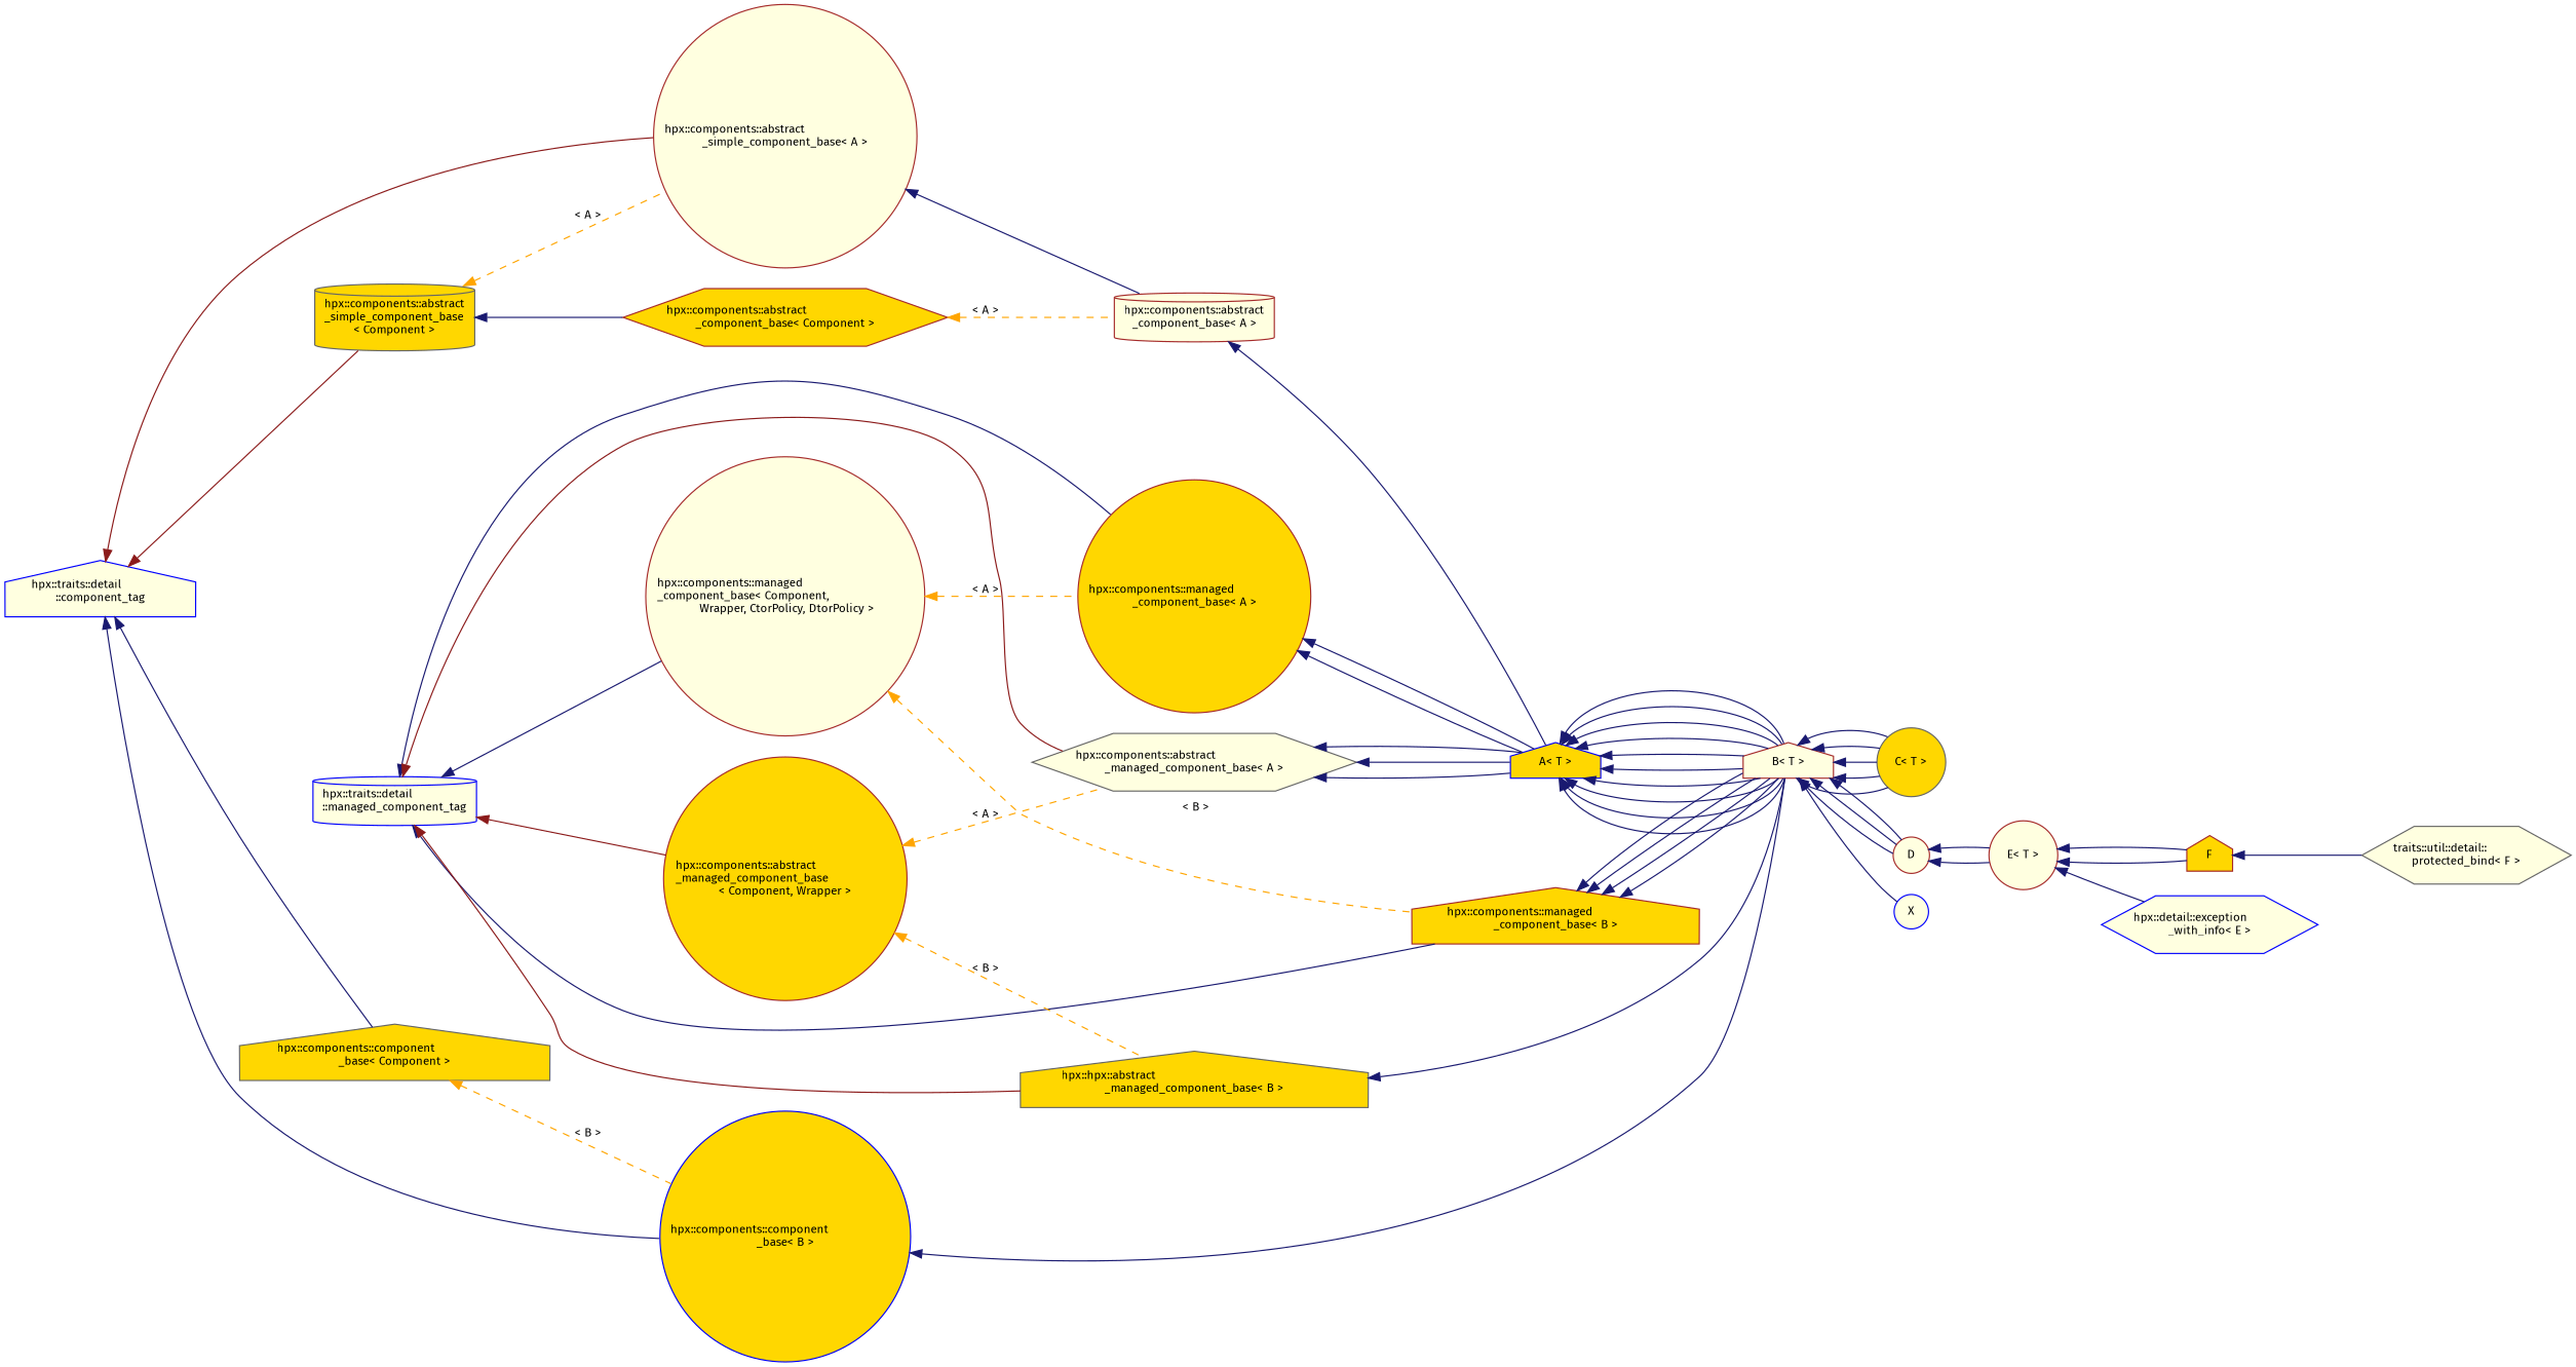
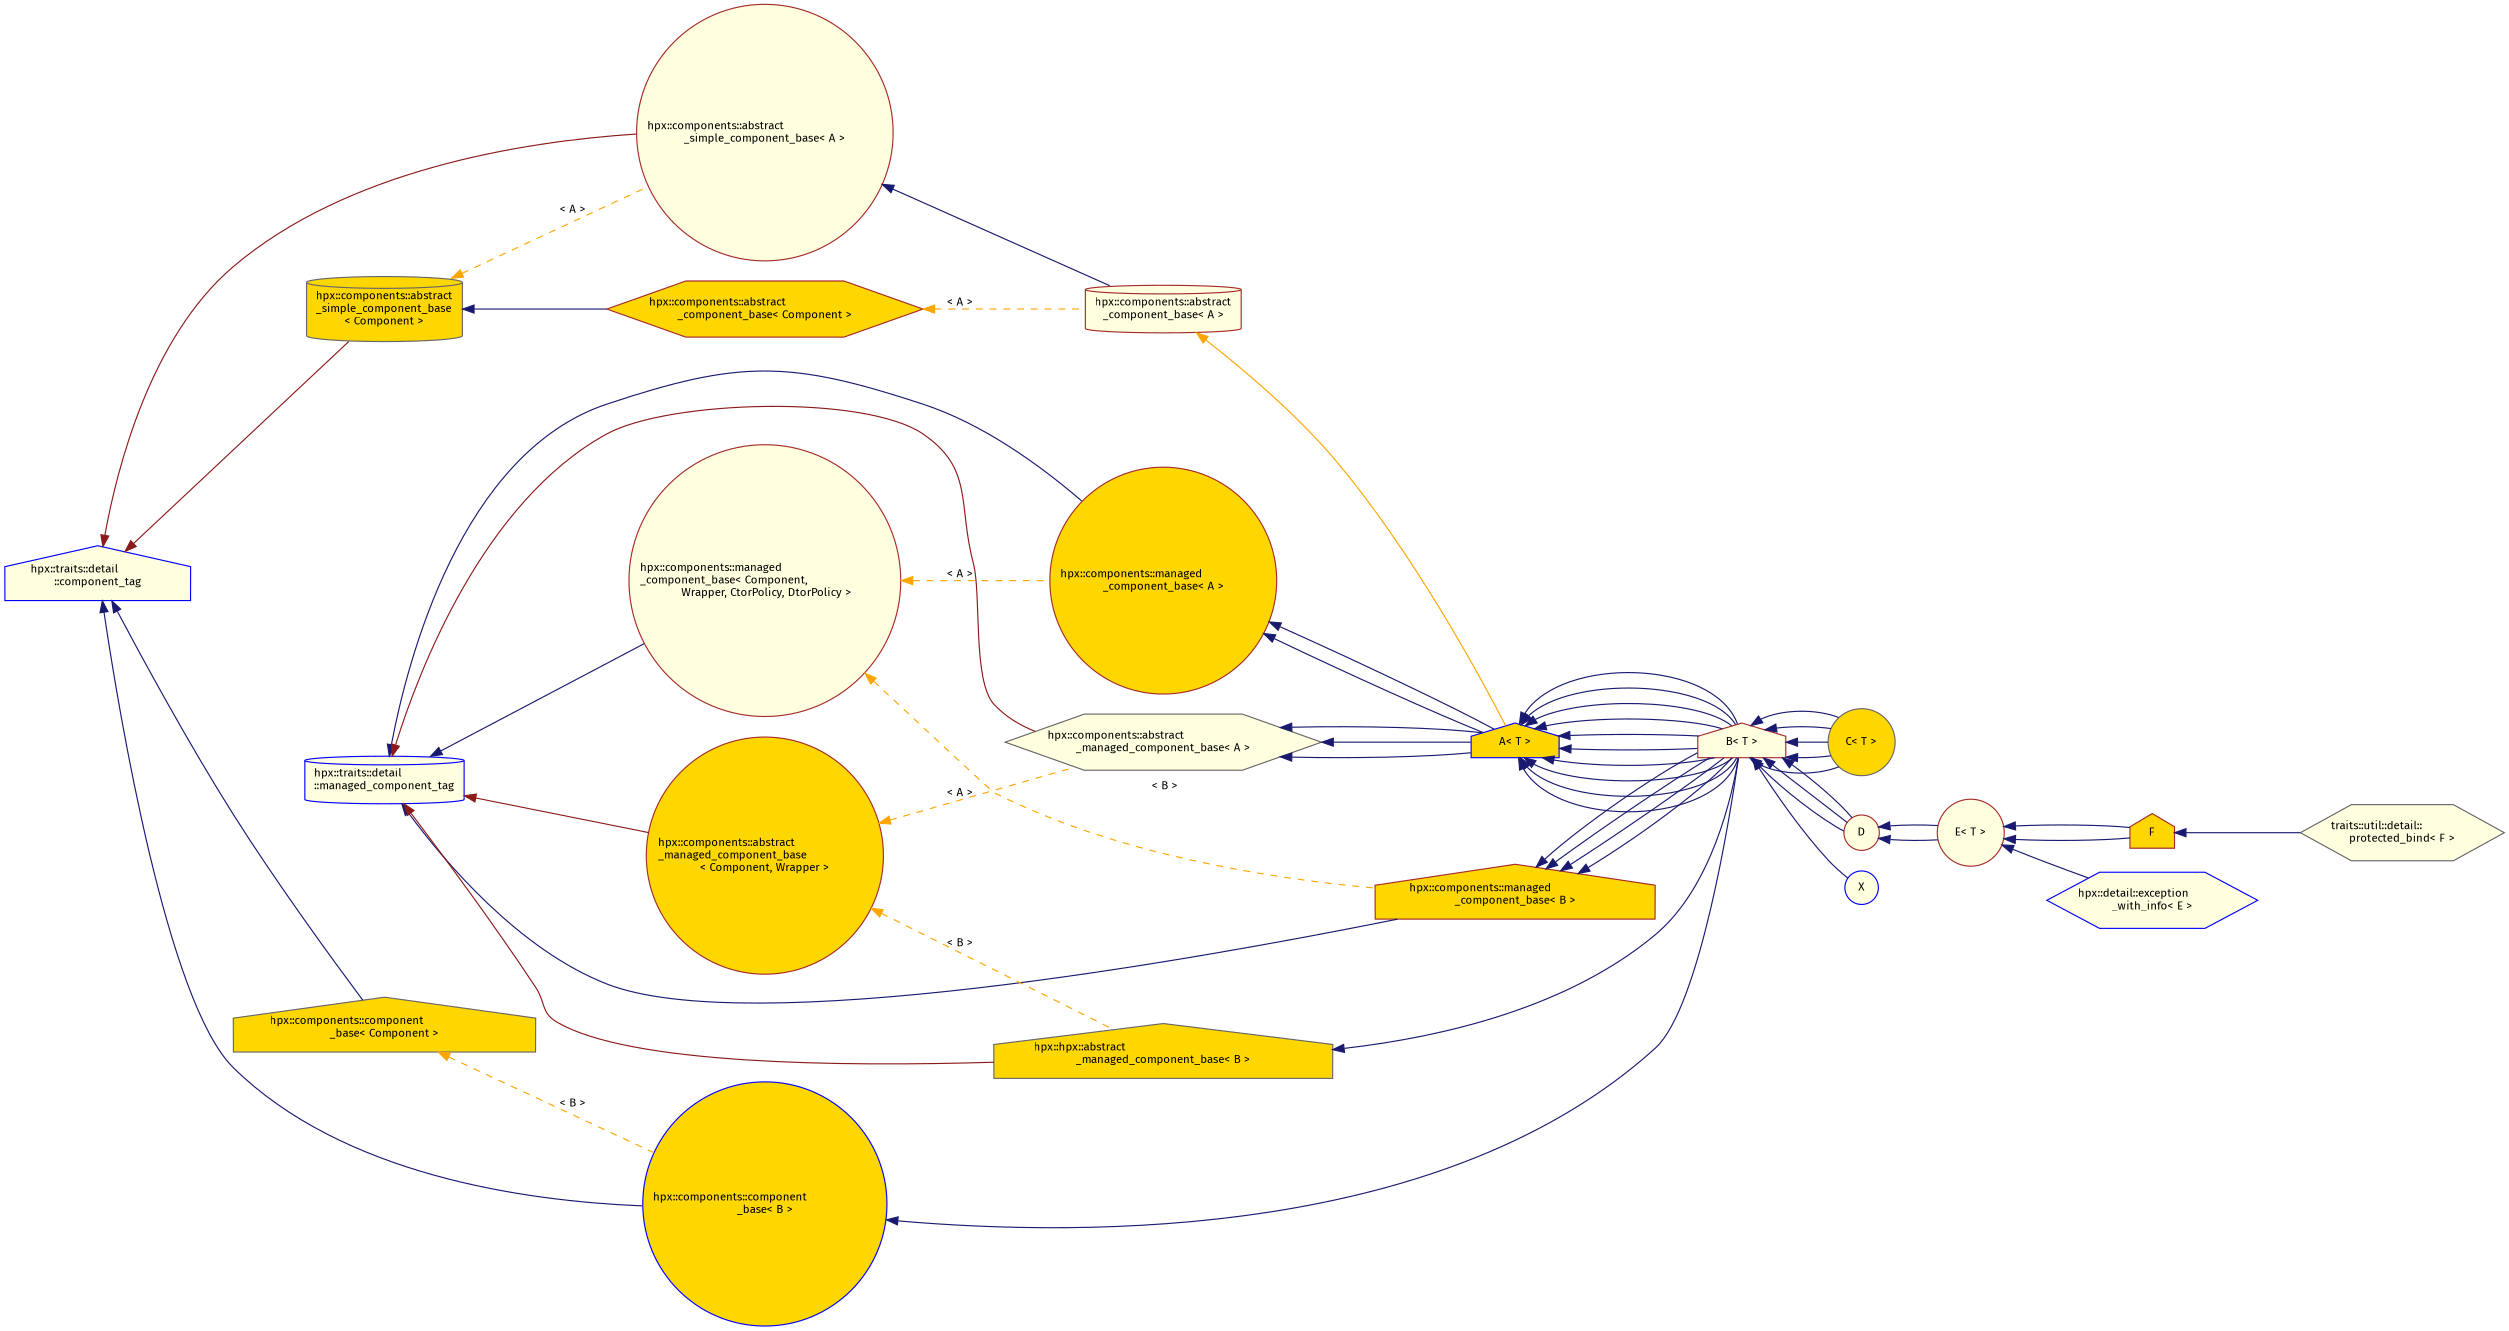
  digraph {
    fontname="Fira Sans"
    rankdir=LR
    node [color=brown fillcolor=lightyellow fontname="Fira Sans" fontsize=10 shape=circle style=filled]
    edge [color=midnightblue dir=back fontname="Fira Sans" fontsize=10 labelfontname=Helvetica labelfontsize=10 style=solid]
    n1 [fontcolor=black height=0.2 label="B\< T \>" shape=house width=0.4]
    n2 [color=gray40 fillcolor=gold height=0.2 label="C\< T \>" width=0.4]
    n3 [height=0.2 label=D width=0.4]
    n4 [color=blue height=0.2 label=X width=0.4]
    n5 [height=0.2 label="E\< T \>" width=0.4]
    n6 [color=blue fillcolor=gold height=0.2 label="A\< T \>" shape=house width=0.4]
    n7 [fillcolor=gold height=0.2 label="hpx::components::managed\l_component_base\< A \>" width=0.4]
    n8 [color=blue height=0.2 label="hpx::traits::detail\l::managed_component_tag" shape=cylinder width=0.4]
    n9 [height=0.2 label="hpx::components::managed\l_component_base\< Component,\l Wrapper, CtorPolicy, DtorPolicy \>" width=0.4]
    n10 [color=gray40 height=0.2 label="hpx::components::abstract\l_managed_component_base\< A \>" shape=hexagon width=0.4]
    n11 [fillcolor=gold height=0.2 label="hpx::components::abstract\l_managed_component_base\l\< Component, Wrapper \>" width=0.4]
    n12 [fillcolor=gold height=0.2 label="hpx::components::managed\l_component_base\< B \>" shape=house width=0.4]
    n13 [color=gray40 fillcolor=gold height=0.2 label="hpx::hpx::abstract\l_managed_component_base\< B \>" shape=house width=0.4]
    n14 [height=0.2 label="hpx::components::abstract\l_component_base\< A \>" shape=cylinder width=0.4]
    n15 [height=0.2 label="hpx::components::abstract\l_simple_component_base\< A \>" width=0.4]
    n16 [color=blue height=0.2 label="hpx::traits::detail\l::component_tag" shape=house width=0.4]
    n17 [color=gray40 fillcolor=gold height=0.2 label="hpx::components::abstract\l_simple_component_base\l\< Component \>" shape=cylinder width=0.4]
    n18 [color=blue fillcolor=gold height=0.2 label="hpx::components::component\l_base\< B \>" width=0.4]
    n19 [color=gray40 fillcolor=gold height=0.2 label="hpx::components::component\l_base\< Component \>" shape=house width=0.4]
    n20 [fillcolor=gold height=0.2 label="hpx::components::abstract\l_component_base\< Component \>" shape=hexagon width=0.4]
    n21 [fillcolor=gold height=0.2 label=F shape=house width=0.4]
    n22 [color=blue height=0.2 label="hpx::detail::exception\l_with_info\< E \>" shape=hexagon width=0.4]
    n23 [color=gray40 height=0.2 label="traits::util::detail::\lprotected_bind\< F \>" shape=hexagon width=0.4]
    n1 -> n2
    n1 -> n2
    n1 -> n2
    n1 -> n2
    n1 -> n2
    n1 -> n3
    n1 -> n3
    n1 -> n3
    n1 -> n4
    n3 -> n5
    n3 -> n5
    n5 -> n21
    n5 -> n21
    n5 -> n22
    n6 -> n1
    n6 -> n1
    n6 -> n1
    n6 -> n1
    n6 -> n1
    n6 -> n1
    n6 -> n1
    n6 -> n1
    n6 -> n1
    n6 -> n1
    n7 -> n6
    n7 -> n6
    n8 -> n7
    n8 -> n9
    n8 -> n10 [color=firebrick4]
    n8 -> n11 [color=firebrick4]
    n8 -> n12
    n8 -> n13 [color=firebrick4]
    n9 -> n7 [color=orange label=" \< A \>" style=dashed]
    n9 -> n12 [color=orange label=" \< B \>" style=dashed]
    n10 -> n6
    n10 -> n6
    n10 -> n6
    n11 -> n10 [color=orange label=" \< A \>" style=dashed]
    n11 -> n13 [color=orange label=" \< B \>" style=dashed]
    n12 -> n1
    n12 -> n1
    n12 -> n1
    n12 -> n1
    n13 -> n1
-   n14 -> n6
+   n14 -> n6 [color=orange]
    n15 -> n14
    n16 -> n15 [color=firebrick4]
    n16 -> n17 [color=firebrick4]
    n16 -> n18
    n16 -> n19
    n17 -> n15 [color=orange label=" \< A \>" style=dashed]
    n17 -> n20
    n18 -> n1
    n19 -> n18 [color=orange label=" \< B \>" style=dashed]
    n20 -> n14 [color=orange label=" \< A \>" style=dashed]
    n21 -> n23
  }
